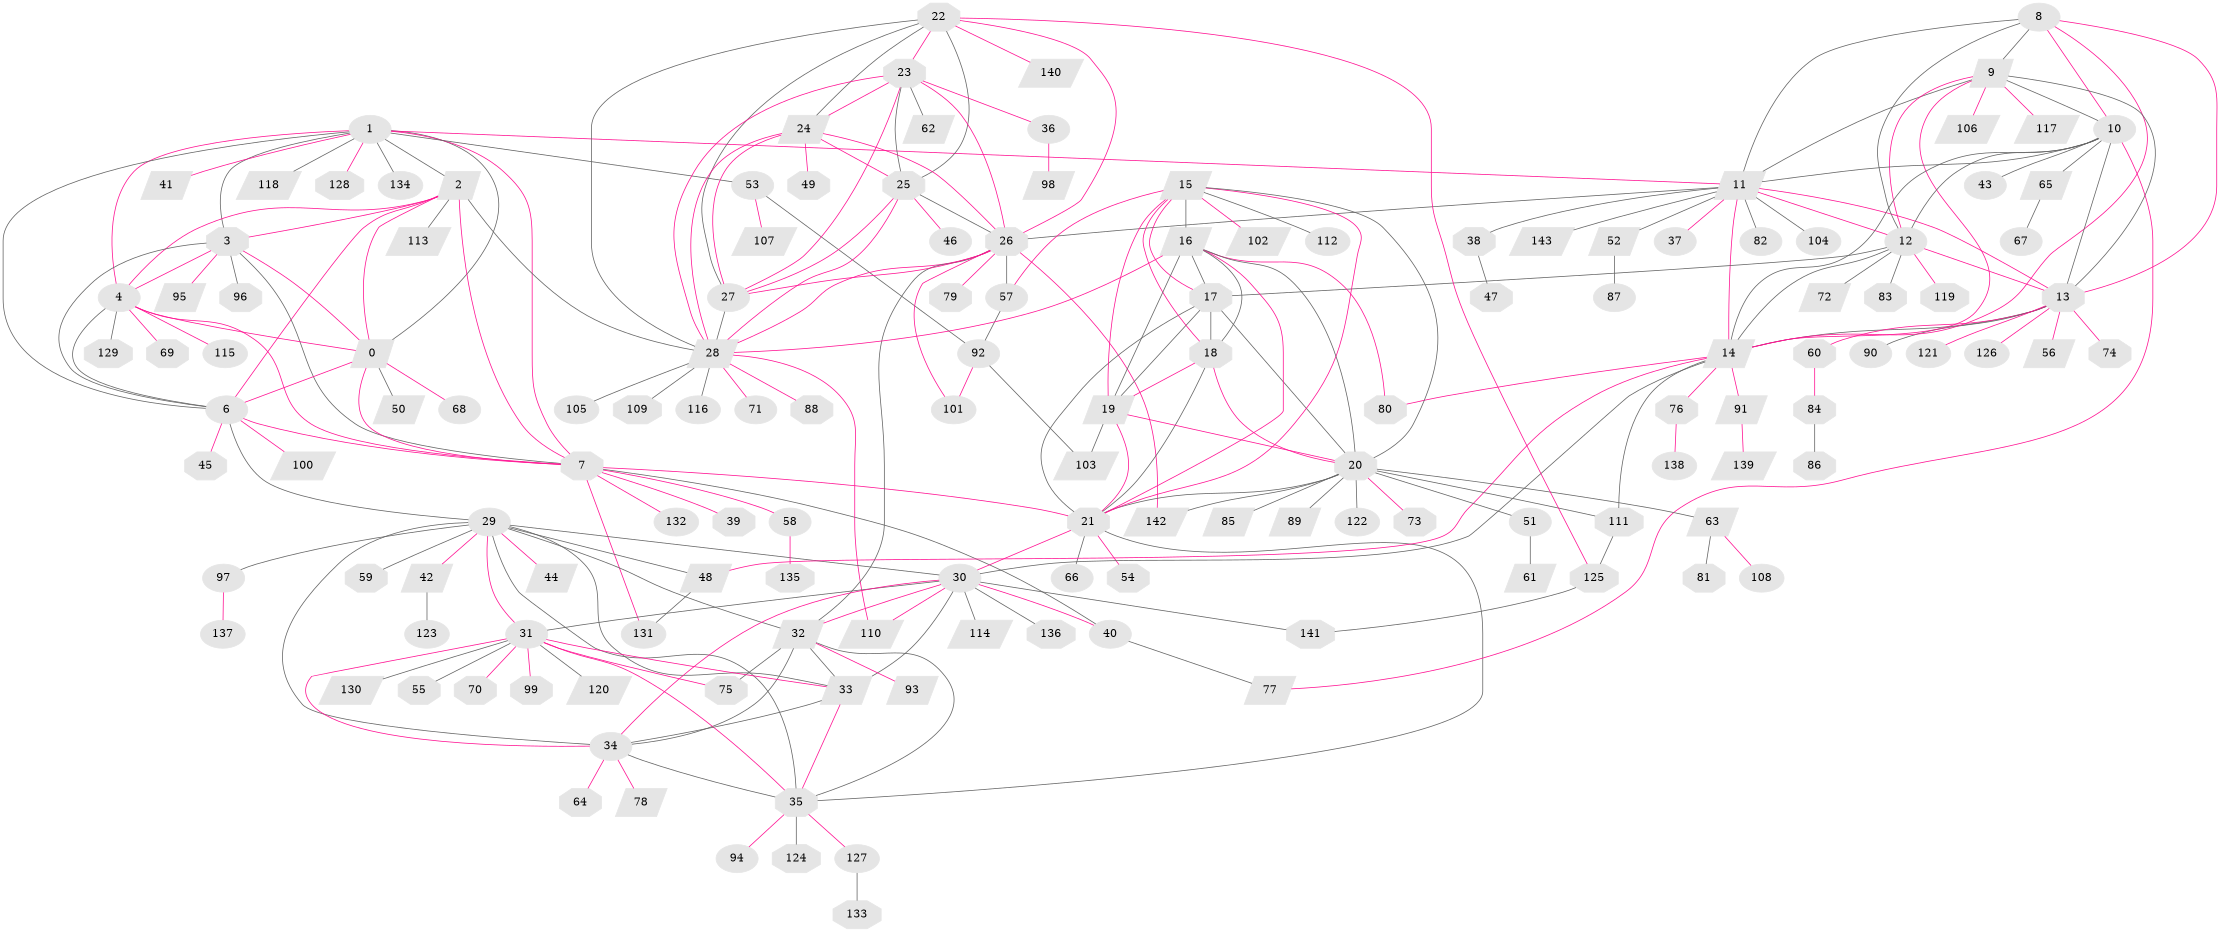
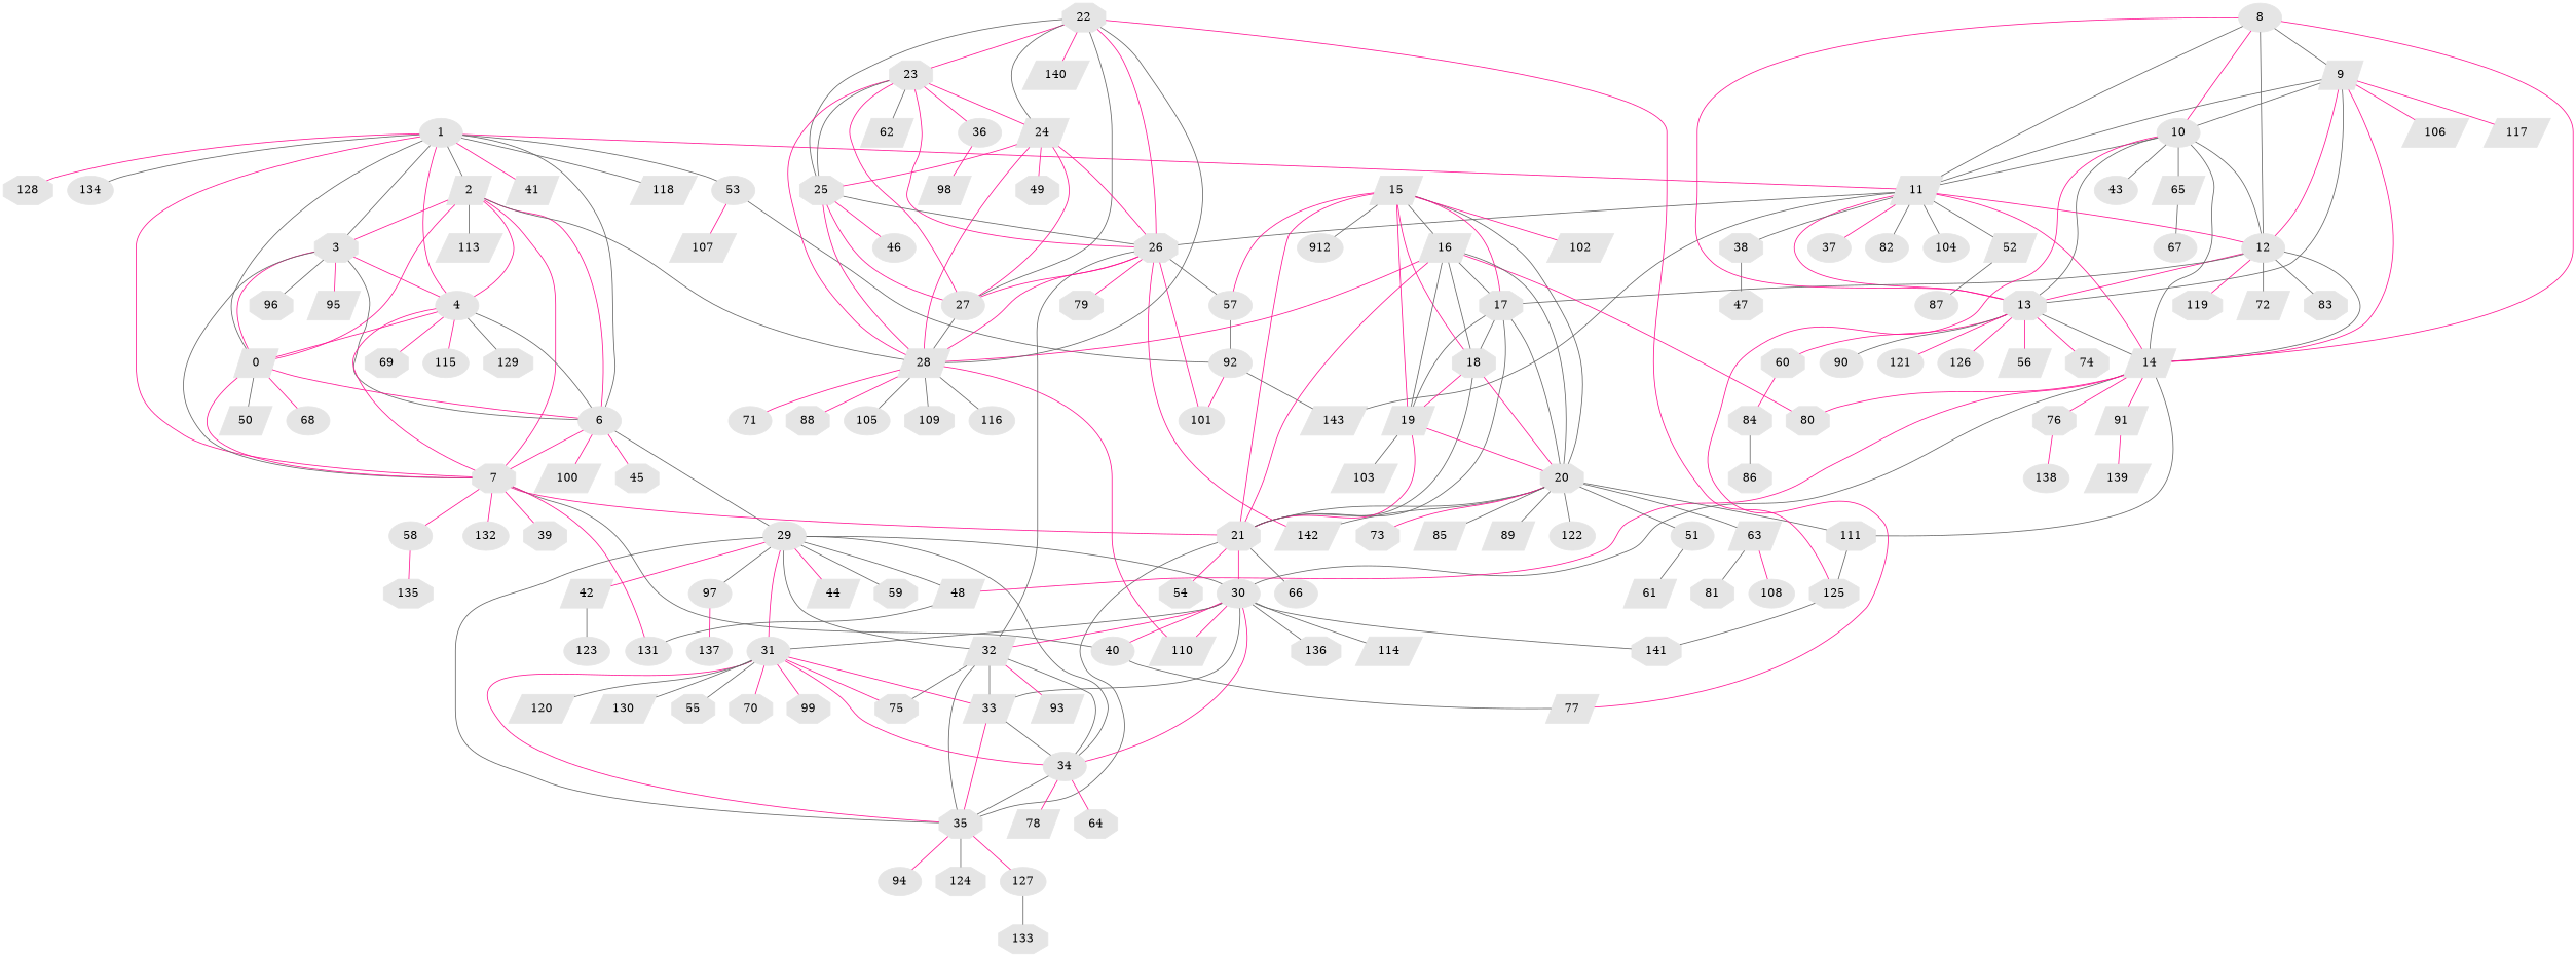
  graph {
    node [color=gray90 shape=parallelogram style=filled]
    edge [color=deeppink]
    1 [shape=ellipse]
    2
    3 [shape=octagon]
    4 [shape=ellipse]
    n5 [label=0]
    6 [shape=ellipse]
    7 [shape=octagon]
    11
    41
    53 [shape=ellipse]
    118
    128 [shape=octagon]
    134 [shape=ellipse]
    28
    113
    95
    96 [shape=octagon]
    69 [shape=octagon]
    115 [shape=ellipse]
    129 [shape=octagon]
    50
    68 [shape=ellipse]
    29 [shape=ellipse]
    45 [shape=octagon]
    100
    21 [shape=octagon]
    39 [shape=octagon]
    40 [shape=ellipse]
    58 [shape=ellipse]
    131 [shape=ellipse]
    132 [shape=ellipse]
    12 [shape=ellipse]
    13 [shape=octagon]
    14
    26 [shape=octagon]
    37 [shape=ellipse]
    38 [shape=octagon]
    52
    82 [shape=ellipse]
    104 [shape=ellipse]
    143
    92 [shape=ellipse]
    107
    71 [shape=ellipse]
    88 [shape=octagon]
    105 [shape=ellipse]
    109 [shape=octagon]
    110
    116 [shape=ellipse]
    30 [shape=ellipse]
    48
    32
    31 [shape=ellipse]
    33
    34 [shape=ellipse]
    35 [shape=octagon]
    42
    44
    59 [shape=octagon]
    97 [shape=ellipse]
    54 [shape=octagon]
    66 [shape=ellipse]
    77
    135 [shape=octagon]
    8 [shape=ellipse]
    9
    10 [shape=ellipse]
    106
    117
    43 [shape=ellipse]
    65
    17 [shape=octagon]
    72
    83 [shape=octagon]
    119 [shape=octagon]
    56
    60 [shape=octagon]
    74 [shape=octagon]
    90 [shape=ellipse]
    121 [shape=ellipse]
    126 [shape=ellipse]
    76 [shape=octagon]
    80 [shape=octagon]
    91
    111 [shape=octagon]
    67 [shape=ellipse]
    57 [shape=ellipse]
    142
    27 [shape=ellipse]
    79 [shape=octagon]
    101 [shape=ellipse]
    47 [shape=octagon]
    87 [shape=ellipse]
    18 [shape=octagon]
    19
    20 [shape=octagon]
    84 [shape=octagon]
    114
    136 [shape=octagon]
    141 [shape=octagon]
    138 [shape=ellipse]
    139
    125 [shape=octagon]
    15
    16
    102
-   112 [shape=ellipse]
+   112 [shape=ellipse label=912]
    103
    51 [shape=ellipse]
    63
    73 [shape=octagon]
    85
    89
    122 [shape=ellipse]
    61
    81 [shape=octagon]
    108 [shape=ellipse]
    22 [shape=octagon]
    23 [shape=octagon]
    24
    25 [shape=octagon]
    140
    36 [shape=ellipse]
    62
    49 [shape=octagon]
    46 [shape=ellipse]
    98
    75 [shape=octagon]
    93
    55 [shape=octagon]
    70 [shape=octagon]
    99 [shape=octagon]
    120
    130
    64 [shape=octagon]
    78
    94 [shape=ellipse]
    124 [shape=octagon]
    127 [shape=ellipse]
    123 [shape=ellipse]
    137 [shape=ellipse]
    133 [shape=octagon]
    86 [shape=octagon]
    1 -- 2 [color=gray40]
    1 -- 3 [color=gray40]
    1 -- 4
    1 -- n5 [color=gray40]
    1 -- 6 [color=gray40]
    1 -- 7
    1 -- 11
    1 -- 41
    1 -- 53 [color=gray40]
    1 -- 118 [color=gray40]
    1 -- 128
    1 -- 134 [color=gray40]
    2 -- 3
    2 -- 4
    2 -- n5
    2 -- 6
    2 -- 7
    2 -- 28 [color=gray40]
    2 -- 113 [color=gray40]
    3 -- 4
    3 -- n5
    3 -- 6 [color=gray40]
    3 -- 7 [color=gray40]
    3 -- 95
    3 -- 96 [color=gray40]
    4 -- n5
    4 -- 6 [color=gray40]
    4 -- 7
    4 -- 69
    4 -- 115
    4 -- 129 [color=gray40]
    n5 -- 6
    n5 -- 7
    n5 -- 50 [color=gray40]
    n5 -- 68
    6 -- 7
    6 -- 29 [color=gray40]
    6 -- 45
    6 -- 100
    7 -- 21
    7 -- 39
    7 -- 40 [color=gray40]
    7 -- 58
    7 -- 131
    7 -- 132
    11 -- 12
    11 -- 13
    11 -- 14
    11 -- 26 [color=gray40]
    11 -- 37
    11 -- 38 [color=gray40]
    11 -- 52 [color=gray40]
    11 -- 82 [color=gray40]
    11 -- 104 [color=gray40]
    11 -- 143 [color=gray40]
    53 -- 92 [color=gray40]
    53 -- 107
    28 -- 71
    28 -- 88
    28 -- 105 [color=gray40]
    28 -- 109 [color=gray40]
    28 -- 110
    28 -- 116 [color=gray40]
    29 -- 30 [color=gray40]
    29 -- 48 [color=gray40]
    29 -- 32 [color=gray40]
    29 -- 31
-   29 -- 33 [color=gray40]
    29 -- 34 [color=gray40]
    29 -- 35 [color=gray40]
    29 -- 42
    29 -- 44
    29 -- 59 [color=gray40]
    29 -- 97 [color=gray40]
    21 -- 30
    21 -- 35 [color=gray40]
    21 -- 54
    21 -- 66 [color=gray40]
    40 -- 77 [color=gray40]
    58 -- 135
    12 -- 13
    12 -- 14 [color=gray40]
    12 -- 17 [color=gray40]
    12 -- 72 [color=gray40]
    12 -- 83 [color=gray40]
    12 -- 119
    13 -- 14 [color=gray40]
    13 -- 56
    13 -- 60
    13 -- 74
    13 -- 90 [color=gray40]
    13 -- 121
    13 -- 126
    14 -- 30 [color=gray40]
    14 -- 48
    14 -- 76
    14 -- 80
    14 -- 91
    14 -- 111 [color=gray40]
    26 -- 28
    26 -- 32 [color=gray40]
    26 -- 57 [color=gray40]
    26 -- 142
    26 -- 27
    26 -- 79
    26 -- 101
    38 -- 47 [color=gray40]
    52 -- 87 [color=gray40]
-   92 -- 103 [color=gray40]
+   92 -- 143 [color=gray40]
    92 -- 101
    30 -- 40
    30 -- 110
    30 -- 32
    30 -- 31 [color=gray40]
    30 -- 33 [color=gray40]
    30 -- 34
    30 -- 114 [color=gray40]
    30 -- 136 [color=gray40]
    30 -- 141 [color=gray40]
    48 -- 131 [color=gray40]
    32 -- 33 [color=gray40]
    32 -- 34 [color=gray40]
    32 -- 35 [color=gray40]
    32 -- 75 [color=gray40]
    32 -- 93
    31 -- 33
    31 -- 34
    31 -- 35
    31 -- 75
    31 -- 55 [color=gray40]
    31 -- 70
    31 -- 99
    31 -- 120 [color=gray40]
    31 -- 130 [color=gray40]
    33 -- 34 [color=gray40]
    33 -- 35
    34 -- 35 [color=gray40]
    34 -- 64
    34 -- 78
    35 -- 94
    35 -- 124 [color=gray40]
    35 -- 127
    42 -- 123 [color=gray40]
    97 -- 137
    8 -- 11 [color=gray40]
    8 -- 12 [color=gray40]
    8 -- 13
    8 -- 14
    8 -- 9 [color=gray40]
    8 -- 10
    9 -- 11 [color=gray40]
    9 -- 12
    9 -- 13 [color=gray40]
    9 -- 14
    9 -- 10 [color=gray40]
    9 -- 106
    9 -- 117
    10 -- 11 [color=gray40]
    10 -- 12 [color=gray40]
    10 -- 13 [color=gray40]
    10 -- 14 [color=gray40]
    10 -- 77
    10 -- 43 [color=gray40]
    10 -- 65 [color=gray40]
    65 -- 67 [color=gray40]
    17 -- 21 [color=gray40]
    17 -- 18 [color=gray40]
    17 -- 19 [color=gray40]
    17 -- 20 [color=gray40]
    60 -- 84
    76 -- 138
    91 -- 139
    111 -- 125 [color=gray40]
    57 -- 92 [color=gray40]
    27 -- 28 [color=gray40]
    18 -- 21 [color=gray40]
    18 -- 19
    18 -- 20
    19 -- 21
    19 -- 20
    19 -- 103 [color=gray40]
    20 -- 21 [color=gray40]
    20 -- 111 [color=gray40]
    20 -- 142 [color=gray40]
    20 -- 51 [color=gray40]
    20 -- 63 [color=gray40]
    20 -- 73
    20 -- 85 [color=gray40]
    20 -- 89 [color=gray40]
    20 -- 122 [color=gray40]
    84 -- 86 [color=gray40]
    125 -- 141 [color=gray40]
    15 -- 21
    15 -- 17
    15 -- 57
    15 -- 18
    15 -- 19
    15 -- 20 [color=gray40]
    15 -- 16 [color=gray40]
    15 -- 102
    15 -- 112 [color=gray40]
    16 -- 28
    16 -- 21
    16 -- 17 [color=gray40]
    16 -- 80
    16 -- 18 [color=gray40]
    16 -- 19 [color=gray40]
    16 -- 20 [color=gray40]
    51 -- 61 [color=gray40]
    63 -- 81 [color=gray40]
    63 -- 108
    22 -- 28 [color=gray40]
    22 -- 26
    22 -- 27 [color=gray40]
    22 -- 125
    22 -- 23
    22 -- 24 [color=gray40]
    22 -- 25 [color=gray40]
    22 -- 140
    23 -- 28
    23 -- 26
    23 -- 27
    23 -- 24
    23 -- 25 [color=gray40]
    23 -- 36
    23 -- 62 [color=gray40]
    24 -- 28
    24 -- 26
    24 -- 27
    24 -- 25
    24 -- 49
    25 -- 28
    25 -- 26 [color=gray40]
    25 -- 27
    25 -- 46
    36 -- 98
    127 -- 133 [color=gray40]
  }
